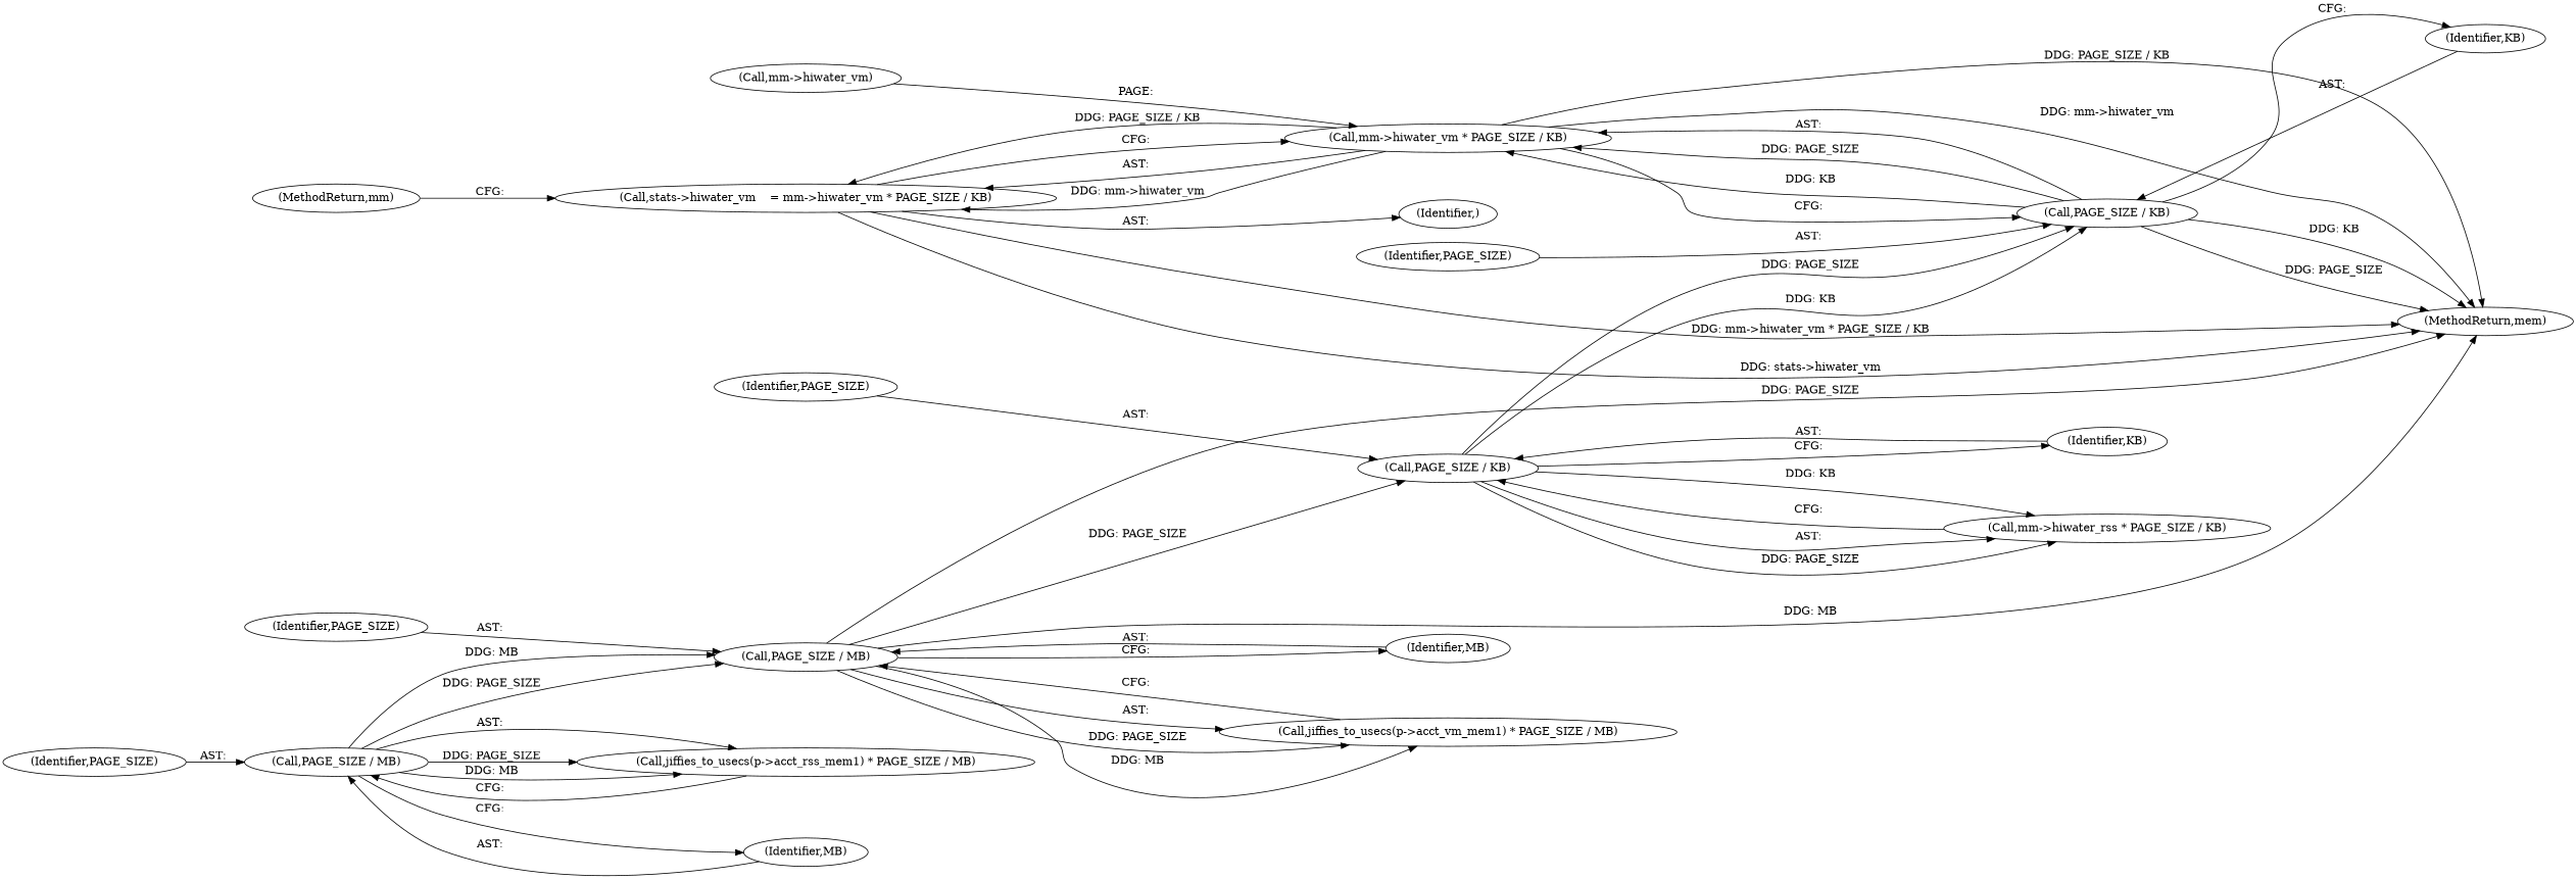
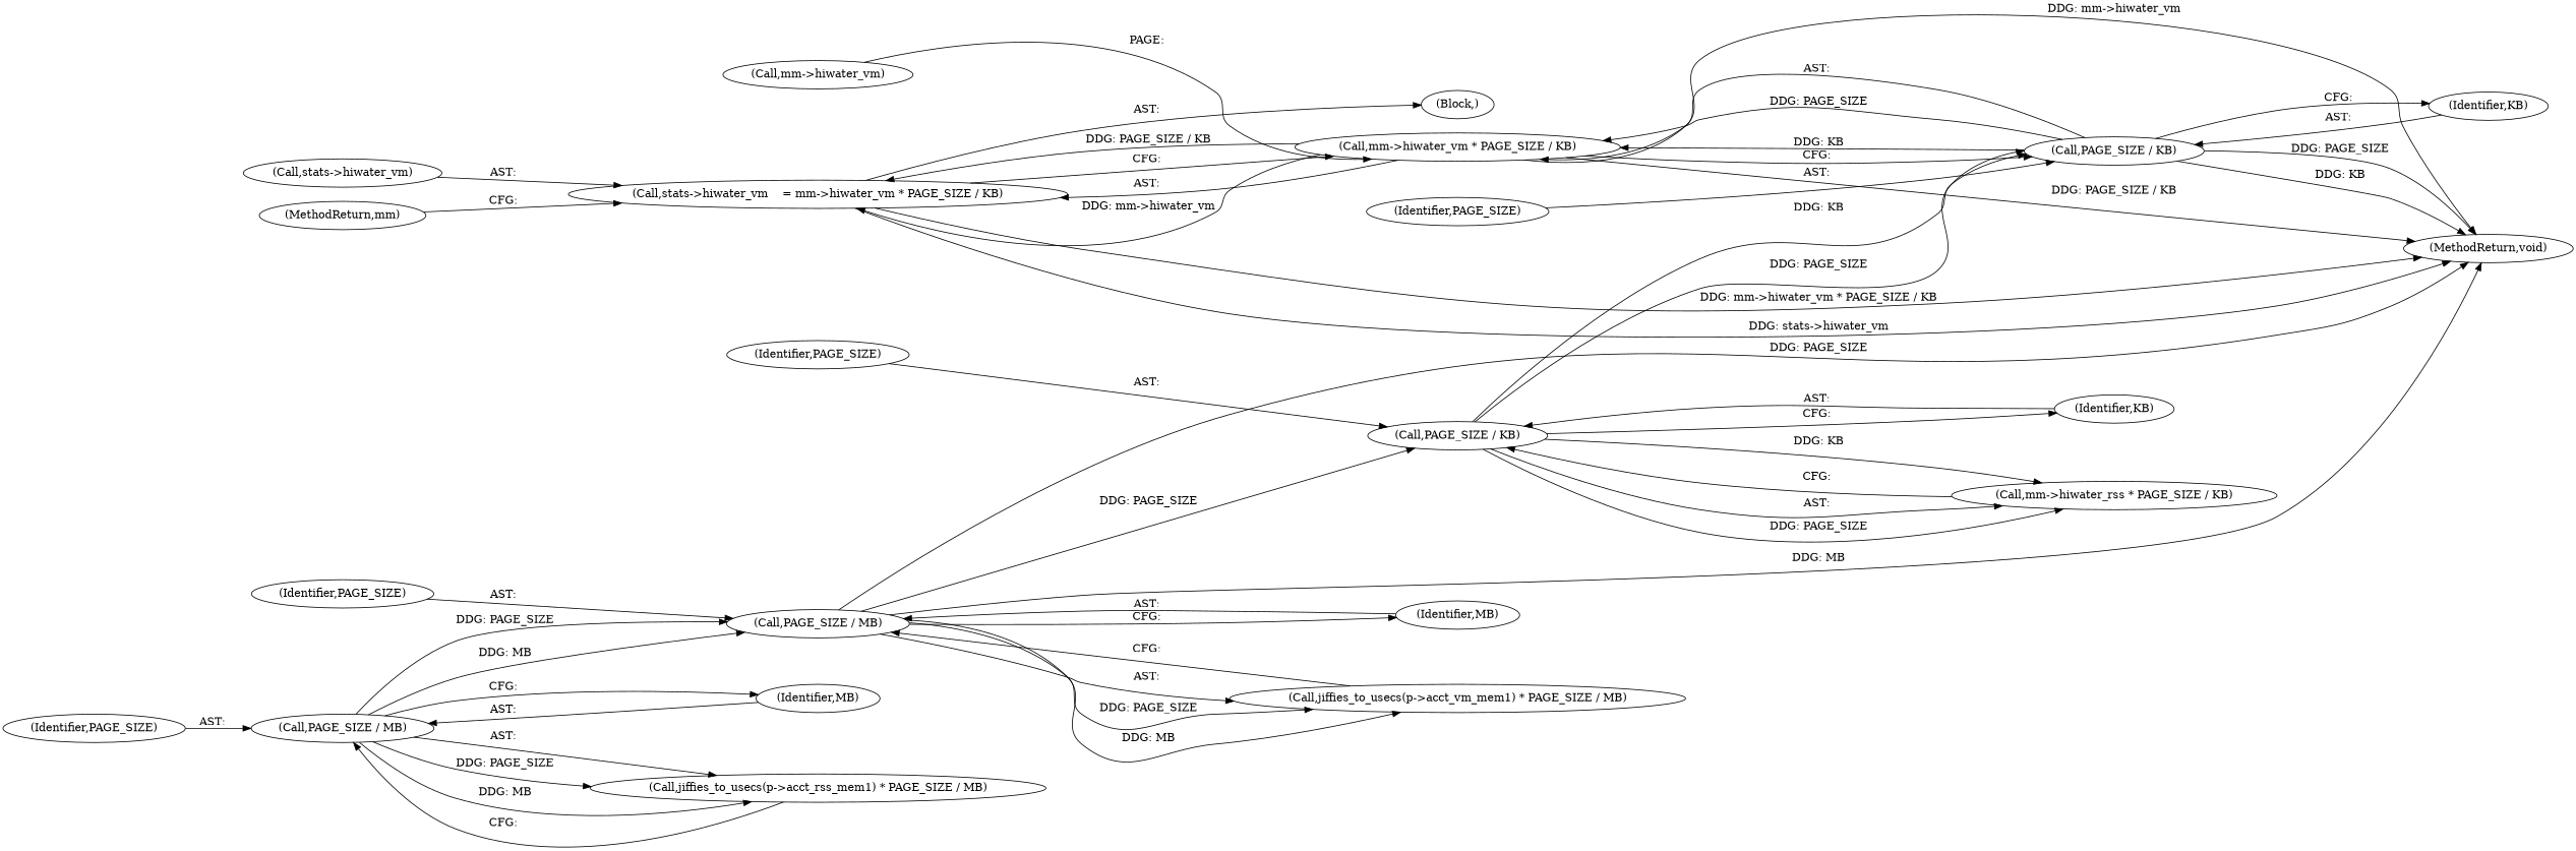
  digraph {
    rankdir=LR
    n1 [label="(Call,stats->hiwater_vm    = mm->hiwater_vm * PAGE_SIZE / KB)"]
    n2 [label="(Call,mm->hiwater_vm * PAGE_SIZE / KB)"]
-   n3 [label="(MethodReturn,mem)"]
-   n4 [label="(Identifier,)"]
+   n3 [label="(MethodReturn,void)"]
+   n4 [label="(Block,)"]
    n5 [label="(Call,PAGE_SIZE / KB)"]
    n6 [label="(Identifier,KB)"]
    n7 [label="(Call,PAGE_SIZE / KB)"]
    n8 [label="(Call,mm->hiwater_rss * PAGE_SIZE / KB)"]
    n9 [label="(Identifier,KB)"]
    n10 [label="(Call,PAGE_SIZE / MB)"]
    n11 [label="(Identifier,MB)"]
    n12 [label="(Call,jiffies_to_usecs(p->acct_vm_mem1) * PAGE_SIZE / MB)"]
    n13 [label="(Call,PAGE_SIZE / MB)"]
    n14 [label="(Identifier,MB)"]
    n15 [label="(Call,jiffies_to_usecs(p->acct_rss_mem1) * PAGE_SIZE / MB)"]
    n16 [label="(Identifier,PAGE_SIZE)"]
    n17 [label="(MethodReturn,mm)"]
    n18 [label="(Identifier,PAGE_SIZE)"]
    n19 [label="(Identifier,PAGE_SIZE)"]
    n20 [label="(Identifier,PAGE_SIZE)"]
+   n21 [label="(Call,stats->hiwater_vm)"]
    n22 [label="(Call,mm->hiwater_vm)"]
    n1 -> n2 [label="CFG: "]
    n1 -> n3 [label="DDG: mm->hiwater_vm * PAGE_SIZE / KB"]
    n1 -> n3 [label="DDG: stats->hiwater_vm"]
    n1 -> n4 [label="AST: "]
    n2 -> n1 [label="AST: "]
    n2 -> n1 [label="DDG: mm->hiwater_vm"]
    n2 -> n1 [label="DDG: PAGE_SIZE / KB"]
    n2 -> n3 [label="DDG: PAGE_SIZE / KB"]
    n2 -> n3 [label="DDG: mm->hiwater_vm"]
    n2 -> n5 [label="CFG: "]
    n5 -> n2 [label="AST: "]
    n5 -> n2 [label="DDG: PAGE_SIZE"]
    n5 -> n2 [label="DDG: KB"]
    n5 -> n3 [label="DDG: KB"]
    n5 -> n3 [label="DDG: PAGE_SIZE"]
    n5 -> n6 [label="CFG: "]
    n6 -> n5 [label="AST: "]
    n7 -> n5 [label="DDG: PAGE_SIZE"]
    n7 -> n5 [label="DDG: KB"]
    n7 -> n8 [label="AST: "]
    n7 -> n8 [label="DDG: PAGE_SIZE"]
    n7 -> n8 [label="DDG: KB"]
    n7 -> n9 [label="CFG: "]
    n8 -> n7 [label="CFG: "]
    n9 -> n7 [label="AST: "]
    n10 -> n3 [label="DDG: MB"]
    n10 -> n3 [label="DDG: PAGE_SIZE"]
    n10 -> n7 [label="DDG: PAGE_SIZE"]
    n10 -> n11 [label="CFG: "]
    n10 -> n12 [label="AST: "]
    n10 -> n12 [label="DDG: PAGE_SIZE"]
    n10 -> n12 [label="DDG: MB"]
    n11 -> n10 [label="AST: "]
    n12 -> n10 [label="CFG: "]
    n13 -> n10 [label="DDG: PAGE_SIZE"]
    n13 -> n10 [label="DDG: MB"]
    n13 -> n14 [label="CFG: "]
    n13 -> n15 [label="AST: "]
    n13 -> n15 [label="DDG: PAGE_SIZE"]
    n13 -> n15 [label="DDG: MB"]
    n14 -> n13 [label="AST: "]
    n15 -> n13 [label="CFG: "]
    n16 -> n10 [label="AST: "]
    n17 -> n1 [label="CFG: "]
    n18 -> n5 [label="AST: "]
    n19 -> n7 [label="AST: "]
    n20 -> n13 [label="AST: "]
+   n21 -> n1 [label="AST: "]
    n22 -> n2 [label="PAGE: "]
  }
